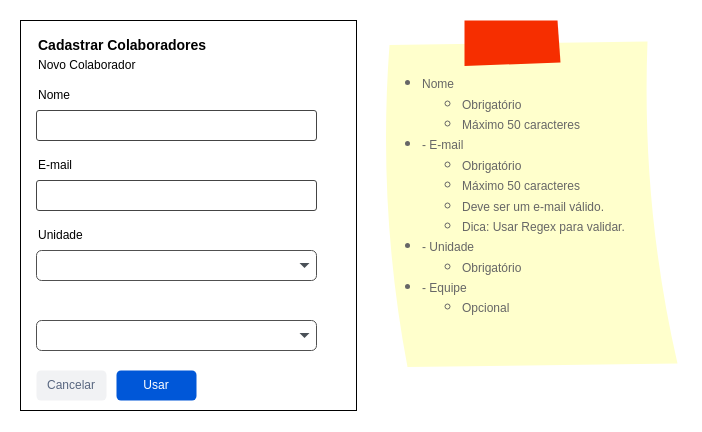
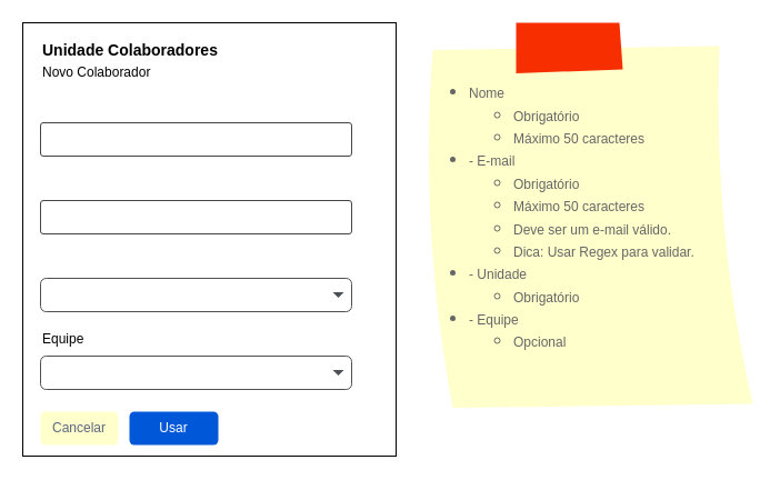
  <mxCell id="0" />
  <mxCell id="1" parent="0" />
  <mxCell id="2" value="" style="rounded=0;whiteSpace=wrap;html=1;" vertex="1" parent="1"><mxGeometry x="20" y="20" width="336" height="390" as="geometry" /></mxCell>
  <mxCell id="3" value="" style="strokeWidth=1;html=1;shadow=0;dashed=0;shape=mxgraph.ios.iTextInput;strokeColor=#444444;buttonText=;fontSize=8;whiteSpace=wrap;align=left;" vertex="1" parent="1"><mxGeometry x="36" y="110" width="280" height="30" as="geometry" /></mxCell>
  <mxCell id="4" value="" style="html=1;shadow=0;dashed=0;shape=mxgraph.bootstrap.rrect;rSize=5;strokeColor=#505050;strokeWidth=1;fillColor=#ffffff;fontColor=#777777;whiteSpace=wrap;align=left;verticalAlign=middle;fontStyle=0;fontSize=12;spacing=15;" vertex="1" parent="1"><mxGeometry x="36" y="250" width="280" height="30" as="geometry" /></mxCell>
  <mxCell id="5" value="" style="shape=triangle;direction=south;fillColor=#495057;strokeColor=none;perimeter=none;" vertex="1" parent="4"><mxGeometry x="1" y="0.5" width="10" height="5" relative="1" as="geometry"><mxPoint x="-17" y="-2.5" as="offset" /></mxGeometry></mxCell>
- <mxCell id="6" value="Nome" style="text;html=1;strokeColor=none;fillColor=none;align=left;verticalAlign=middle;whiteSpace=wrap;rounded=0;" vertex="1" parent="1"><mxGeometry x="36" y="80" width="60" height="30" as="geometry" /></mxCell>
  <mxCell id="7" value="" style="strokeWidth=1;html=1;shadow=0;dashed=0;shape=mxgraph.ios.iTextInput;strokeColor=#444444;buttonText=;fontSize=8;whiteSpace=wrap;align=left;" vertex="1" parent="1"><mxGeometry x="36" y="180" width="280" height="30" as="geometry" /></mxCell>
- <mxCell id="8" value="E-mail" style="text;html=1;strokeColor=none;fillColor=none;align=left;verticalAlign=middle;whiteSpace=wrap;rounded=0;" vertex="1" parent="1"><mxGeometry x="36" y="150" width="60" height="30" as="geometry" /></mxCell>
- <mxCell id="9" value="Unidade" style="text;html=1;strokeColor=none;fillColor=none;align=left;verticalAlign=middle;whiteSpace=wrap;rounded=0;" vertex="1" parent="1"><mxGeometry x="36" y="220" width="60" height="30" as="geometry" /></mxCell>
  <mxCell id="10" value="" style="html=1;shadow=0;dashed=0;shape=mxgraph.bootstrap.rrect;rSize=5;strokeColor=#505050;strokeWidth=1;fillColor=#ffffff;fontColor=#777777;whiteSpace=wrap;align=left;verticalAlign=middle;fontStyle=0;fontSize=12;spacing=15;" vertex="1" parent="1"><mxGeometry x="36" y="320" width="280" height="30" as="geometry" /></mxCell>
  <mxCell id="11" value="" style="shape=triangle;direction=south;fillColor=#495057;strokeColor=none;perimeter=none;" vertex="1" parent="10"><mxGeometry x="1" y="0.5" width="10" height="5" relative="1" as="geometry"><mxPoint x="-17" y="-2.5" as="offset" /></mxGeometry></mxCell>
+ <mxCell id="12" value="Equipe" style="text;html=1;strokeColor=none;fillColor=none;align=left;verticalAlign=middle;whiteSpace=wrap;rounded=0;" vertex="1" parent="1"><mxGeometry x="36" y="290" width="60" height="30" as="geometry" /></mxCell>
  <mxCell id="13" value="Usar" style="rounded=1;fillColor=#0057D8;strokeColor=none;html=1;whiteSpace=wrap;fontColor=#ffffff;align=center;verticalAlign=middle;fontStyle=0;fontSize=12;sketch=0;" vertex="1" parent="1"><mxGeometry x="116" y="370" width="80" height="30" as="geometry" /></mxCell>
- <mxCell id="14" value="Cancelar" style="rounded=1;fillColor=#F1F2F4;strokeColor=none;html=1;whiteSpace=wrap;fontColor=#596780;align=center;verticalAlign=middle;fontStyle=0;fontSize=12;sketch=0;" vertex="1" parent="1"><mxGeometry x="36" y="370" width="70" height="30" as="geometry" /></mxCell>
- <mxCell id="15" value="Cadastrar Colaboradores" style="text;html=1;strokeColor=none;fillColor=none;align=left;verticalAlign=middle;whiteSpace=wrap;rounded=0;fontStyle=1;fontSize=14;" vertex="1" parent="1"><mxGeometry x="36" y="30" width="210" height="30" as="geometry" /></mxCell>
+ <mxCell id="14" value="Cancelar" style="rounded=1;fillColor=#ffffcc;strokeColor=none;html=1;whiteSpace=wrap;fontColor=#596780;align=center;verticalAlign=middle;fontStyle=0;fontSize=12;sketch=0;" vertex="1" parent="1"><mxGeometry x="36" y="370" width="70" height="30" as="geometry" /></mxCell>
+ <mxCell id="15" value="Unidade Colaboradores" style="text;html=1;strokeColor=none;fillColor=none;align=left;verticalAlign=middle;whiteSpace=wrap;rounded=0;fontStyle=1;fontSize=14;" vertex="1" parent="1"><mxGeometry x="36" y="30" width="210" height="30" as="geometry" /></mxCell>
  <mxCell id="16" value="Novo Colaborador" style="text;html=1;strokeColor=none;fillColor=none;align=left;verticalAlign=middle;whiteSpace=wrap;rounded=0;" vertex="1" parent="1"><mxGeometry x="36" y="50" width="110" height="30" as="geometry" /></mxCell>
  <mxCell id="17" value="&lt;blockquote style=&quot;margin: 0 0 0 40px; border: none; padding: 0px;&quot;&gt;&lt;/blockquote&gt;&lt;blockquote style=&quot;margin: 0 0 0 40px; border: none; padding: 0px;&quot;&gt;&lt;/blockquote&gt;&lt;ul&gt;&lt;li&gt;&lt;span style=&quot;background-color: initial; font-size: 12px;&quot;&gt;Nome&lt;/span&gt;&lt;/li&gt;&lt;ul&gt;&lt;li&gt;&lt;span style=&quot;background-color: initial; font-size: 12px;&quot;&gt;Obrigatório&lt;/span&gt;&lt;/li&gt;&lt;li&gt;&lt;span style=&quot;background-color: initial; font-size: 12px;&quot;&gt;Máximo 50 caracteres&lt;/span&gt;&lt;/li&gt;&lt;/ul&gt;&lt;li&gt;&lt;font style=&quot;font-size: 12px;&quot;&gt;- E-mail&amp;nbsp;&lt;/font&gt;&lt;/li&gt;&lt;ul&gt;&lt;li&gt;&lt;font style=&quot;font-size: 12px;&quot;&gt;Obrigatório&lt;/font&gt;&lt;/li&gt;&lt;li&gt;&lt;font style=&quot;font-size: 12px;&quot;&gt;Máximo 50 caracteres&lt;/font&gt;&lt;/li&gt;&lt;li&gt;&lt;font style=&quot;font-size: 12px;&quot;&gt;Deve ser um e-mail válido.&amp;nbsp;&lt;/font&gt;&lt;/li&gt;&lt;li&gt;&lt;font style=&quot;font-size: 12px;&quot;&gt;Dica: Usar Regex para validar.&lt;/font&gt;&lt;/li&gt;&lt;/ul&gt;&lt;li&gt;&lt;font style=&quot;font-size: 12px;&quot;&gt;- Unidade&lt;/font&gt;&lt;/li&gt;&lt;ul&gt;&lt;li&gt;&lt;font style=&quot;font-size: 12px;&quot;&gt;Obrigatório&lt;/font&gt;&lt;/li&gt;&lt;/ul&gt;&lt;li&gt;&lt;font style=&quot;font-size: 12px;&quot;&gt;- Equipe&lt;/font&gt;&lt;/li&gt;&lt;ul&gt;&lt;li&gt;&lt;font style=&quot;font-size: 12px;&quot;&gt;Opcional&lt;/font&gt;&lt;/li&gt;&lt;/ul&gt;&lt;/ul&gt;" style="strokeWidth=1;shadow=0;dashed=0;align=left;html=1;shape=mxgraph.mockup.text.stickyNote2;fontColor=#666666;mainText=;fontSize=17;whiteSpace=wrap;fillColor=#ffffcc;strokeColor=#F62E00;" vertex="1" parent="1"><mxGeometry x="380" y="20" width="300" height="350" as="geometry" /></mxCell>
